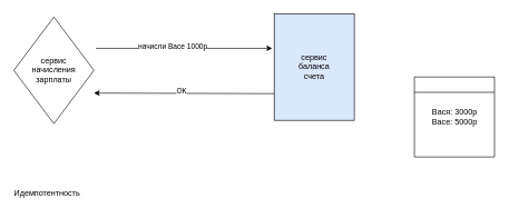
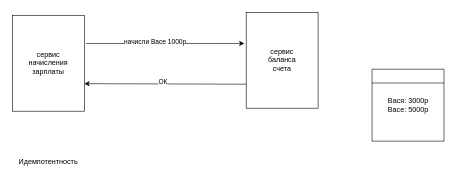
  <mxCell id="0" />
  <mxCell id="1" parent="0" />
- <mxCell id="2" value="сервис&lt;br&gt;начисления&lt;br&gt;зарплаты" style="rhombus;whiteSpace=wrap;html=1;" parent="1" vertex="1"><mxGeometry x="20" y="25" width="120" height="160" as="geometry" /></mxCell>
- <mxCell id="3" value="сервис&lt;br&gt;баланса&lt;br&gt;счета" style="rounded=0;whiteSpace=wrap;html=1;fillColor=#dae8fc;" parent="1" vertex="1"><mxGeometry x="410" y="20" width="120" height="160" as="geometry" /></mxCell>
+ <mxCell id="2" value="сервис&lt;br&gt;начисления&lt;br&gt;зарплаты" style="rounded=0;whiteSpace=wrap;html=1;" parent="1" vertex="1"><mxGeometry x="20" y="25" width="120" height="160" as="geometry" /></mxCell>
+ <mxCell id="3" value="сервис&lt;br&gt;баланса&lt;br&gt;счета" style="rounded=0;whiteSpace=wrap;html=1;" parent="1" vertex="1"><mxGeometry x="410" y="20" width="120" height="160" as="geometry" /></mxCell>
  <mxCell id="4" value="" style="endArrow=classic;html=1;rounded=0;exitX=1.025;exitY=0.294;exitDx=0;exitDy=0;exitPerimeter=0;entryX=-0.025;entryY=0.325;entryDx=0;entryDy=0;entryPerimeter=0;" parent="1" source="2" target="3" edge="1"><mxGeometry width="50" height="50" relative="1" as="geometry"><mxPoint x="150" y="165" as="sourcePoint" /><mxPoint x="200" y="115" as="targetPoint" /></mxGeometry></mxCell>
  <mxCell id="5" value="начисли Васе 1000р" style="edgeLabel;html=1;align=center;verticalAlign=middle;resizable=0;points=[];" parent="4" vertex="1" connectable="0"><mxGeometry x="-0.379" y="4" relative="1" as="geometry"><mxPoint x="33" as="offset" /></mxGeometry></mxCell>
  <mxCell id="6" value="" style="endArrow=classic;html=1;rounded=0;exitX=0;exitY=0.75;exitDx=0;exitDy=0;entryX=1;entryY=0.713;entryDx=0;entryDy=0;entryPerimeter=0;" parent="1" source="3" target="2" edge="1"><mxGeometry width="50" height="50" relative="1" as="geometry"><mxPoint x="150" y="165" as="sourcePoint" /><mxPoint x="200" y="115" as="targetPoint" /></mxGeometry></mxCell>
  <mxCell id="7" value="ОК" style="edgeLabel;html=1;align=center;verticalAlign=middle;resizable=0;points=[];" parent="6" vertex="1" connectable="0"><mxGeometry x="0.089" y="1" relative="1" as="geometry"><mxPoint x="8" y="-5" as="offset" /></mxGeometry></mxCell>
  <mxCell id="8" value="" style="swimlane;whiteSpace=wrap;html=1;" parent="1" vertex="1"><mxGeometry x="620" y="115" width="120" height="120" as="geometry" /></mxCell>
  <mxCell id="9" value="Вася: 3000р&lt;br&gt;Васе: 5000р" style="text;html=1;align=center;verticalAlign=middle;resizable=0;points=[];autosize=1;strokeColor=none;fillColor=none;" parent="8" vertex="1"><mxGeometry x="15" y="40" width="90" height="40" as="geometry" /></mxCell>
- <mxCell id="10" value="Идемпотентность" style="text;html=1;strokeColor=none;fillColor=none;align=center;verticalAlign=middle;whiteSpace=wrap;rounded=0;" vertex="1" parent="1"><mxGeometry x="40" y="275" width="60" height="30" as="geometry" /></mxCell>
+ <mxCell id="10" value="Идемпотентность" style="text;html=1;strokeColor=none;fillColor=none;align=center;verticalAlign=middle;whiteSpace=wrap;rounded=0;" vertex="1" parent="1"><mxGeometry x="50" y="255" width="60" height="30" as="geometry" /></mxCell>
